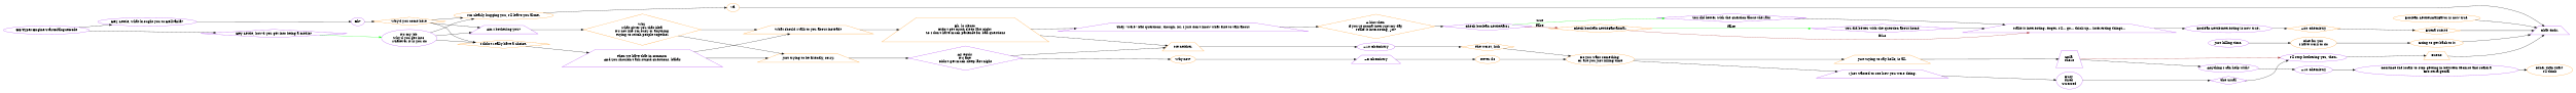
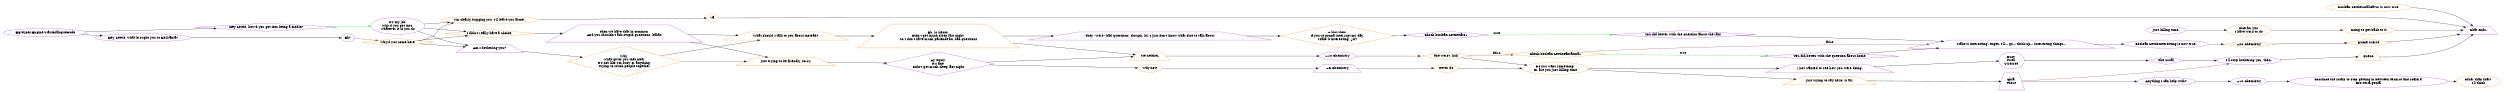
  digraph {
    rankdir=LR
    node [color=purple shape=ellipse]
    n1 [label="/EE/Types/Engine/StartDialogueNode"]
    n2 [label="Hey Lettie, how'd you get into being a medic?" shape=diamond]
    n3 [label="Hey, Lettie, what brought you to Höllvania?"]
    n4 [label="It's my job \nWhy'd you get into \nWhatever it is you do"]
    n5 [label="Eh?"]
    n6 [color=darkorange label="I didn't really have a choice." shape=diamond]
    n7 [label="Am I bothering you?" shape=trapezium]
    n8 [color=darkorange label="I'm clearly bugging you, I'll leave you alone."]
    n9 [color=darkorange label="Why'd you come here" shape=diamond]
    n10 [label="Then we have that in common \nAnd you shouldn't ask stupid questions, babas" shape=trapezium]
    n11 [color=darkorange label="Why \nWhat gives you that idea \nIt's not like I'm busy or anything \nTrying to stitch people together" shape=diamond]
    n12 [color=darkorange label=Va]
    n13 [color=darkorange label="What should I talk to you about instead?" shape=trapezium]
    n14 [color=darkorange label="Just trying to be friendly, sorry." shape=trapezium]
    "Chat ends." [shape=trapezium]
    n16 [color=darkorange label="Eh, lo siento \nDidn't get much sleep last night \nSo I don't have much patience for bad questions" shape=trapezium]
    n17 [label="Ay, equis \nIt's fine \nDidn't get much sleep last night" shape=diamond]
    n18 [color=darkorange label="Me neither." shape=trapezium]
    n19 [label="They *were* bad questions, though. lol. I just don't know what else to talk about" shape=trapezium]
    n20 [color=darkorange label="Why not?"]
    n21 [label="+10 Chemistry"]
    n22 [color=darkorange label="A hint then \nIf you're gonna interrupt my day \nMake it interesting, ¿sí?" shape=diamond]
    n23 [label="+5 Chemistry" shape=trapezium]
    n24 [color=darkorange label="The worst, huh" shape=diamond]
    n25 [label="Check boolean LettieRats1" shape=diamond]
    n26 [color=darkorange label="Never do"]
    n27 [color=darkorange label="Do you want something \nOr are you just killing time"]
    n28 [label="You did better with the question about the rats" shape=diamond]
    n29 [color=darkorange label="Check boolean LettieFantasma1" shape=diamond]
    n30 [color=darkorange label="Just trying to say hello, is all." shape=trapezium]
    n31 [label="I just wanted to see how you were doing." shape=trapezium]
    n32 [label="Make it interesting. Roger. I'll... go... think up... interesting things..." shape=trapezium]
    n33 [label="You did better with the question about home" shape=diamond]
    n34 [label="Hola \nThere" shape=trapezium]
    n35 [label="Busy \nTired \nStressed"]
    n36 [label="Just killing time."]
    n37 [color=darkorange label="Nice for you \nI have work to do"]
    n38 [label="Boolean LettieInteresting is now true."]
    n39 [label="I'll stop bothering you, then."]
    n40 [label="Anything I can help with?"]
    n41 [label="The usual" shape=diamond]
    n42 [color=darkorange label="Going to get back to it"]
    n43 [color=darkorange label="+20 Chemistry" shape=diamond]
    n44 [color=darkorange label=Bueno shape=trapezium]
    n45 [label="+10 Chemistry"]
    n46 [color=darkorange label="Buena suerte" shape=diamond]
    n47 [label="Convince the locals to stop getting in between Techrot and scaldra \nEso sería genial"]
    n48 [color=darkorange label="Other than that? \nI'll think"]
    n49 [color=darkorange label="Boolean LettieSmallFavor is now true."]
    n1 -> n2
    n1 -> n3
    n2 -> n4 [color=green]
    n3 -> n5
    n4 -> n6
    n4 -> n7
    n4 -> n8
-   n5 -> n9
+   n5 -> n9 [color=brown]
    n6 -> n10
    n7 -> n11
    n8 -> n12
    n9 -> n6
    n9 -> n7
    n9 -> n8
    n10 -> n13
    n10 -> n14
    n11 -> n13
    n11 -> n14
    n12 -> "Chat ends."
    n13 -> n16
    n14 -> n17
    n16 -> n18
    n16 -> n19
    n17 -> n18
    n17 -> n20
    n18 -> n21
    n19 -> n22
    n20 -> n23
    n21 -> n24
    n22 -> n25
    n23 -> n26
    n24 -> n27
    n25 -> n28 [color=green label=true]
-   n25 -> n29 [color=brown label=false]
+   n24 -> n29 [color=brown label=false]
    n26 -> n27
    n27 -> n30
    n27 -> n31
    n28 -> n32
    n29 -> n32 [color=brown label=false]
-   n29 -> n33 [color=green label=false]
+   n29 -> n33 [color=green label=true]
    n30 -> n34
    n31 -> n35
    n32 -> n38
    n33 -> n32
    n34 -> n39 [color=brown]
    n34 -> n40
    n35 -> n41
    n36 -> n37
    n37 -> n42
    n38 -> n43
    n39 -> n44
    n40 -> n45
    n41 -> n39
    n42 -> "Chat ends."
    n43 -> n46
    n44 -> "Chat ends."
    n45 -> n47
    n46 -> "Chat ends."
    n47 -> n48
    n49 -> "Chat ends."
  }
